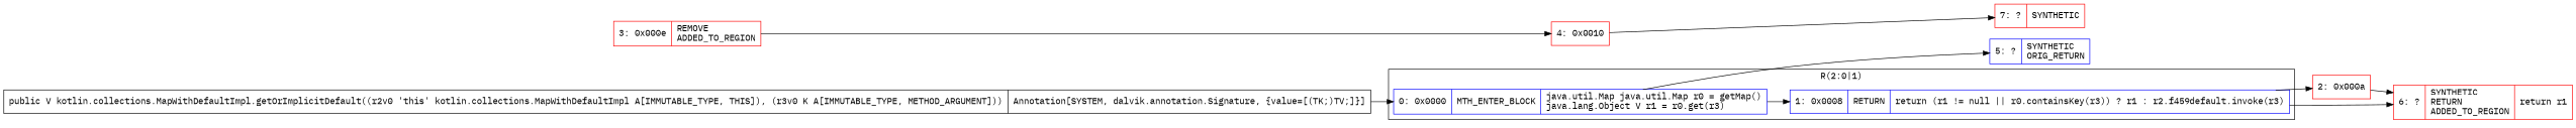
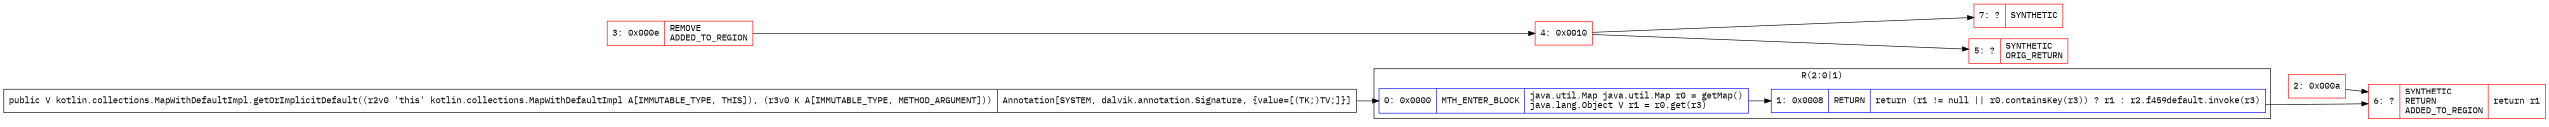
  digraph {
    fontname="IBM Plex Mono"
    rankdir=LR
    node [color=red fontname="IBM Plex Mono" shape=record]
    edge [fontname="IBM Plex Mono"]
    n1 [color=blue label="{0\:\ 0x0000|MTH_ENTER_BLOCK\l|java.util.Map java.util.Map r0 = getMap()\ljava.lang.Object V r1 = r0.get(r3)\l}"]
    n2 [color=blue label="{1\:\ 0x0008|RETURN\l|return (r1 != null \|\| r0.containsKey(r3)) ? r1 : r2.f459default.invoke(r3)\l}"]
    n3 [label="{2\:\ 0x000a}"]
    n4 [label="{6\:\ ?|SYNTHETIC\lRETURN\lADDED_TO_REGION\l|return r1\l}"]
    n5 [label="{3\:\ 0x000e|REMOVE\lADDED_TO_REGION\l}"]
    n6 [label="{4\:\ 0x0010}"]
    n7 [label="{7\:\ ?|SYNTHETIC\l}"]
-   n8 [color=blue label="{5\:\ ?|SYNTHETIC\lORIG_RETURN\l}"]
+   n8 [label="{5\:\ ?|SYNTHETIC\lORIG_RETURN\l}"]
    n9 [label="{public V kotlin.collections.MapWithDefaultImpl.getOrImplicitDefault((r2v0 'this' kotlin.collections.MapWithDefaultImpl A[IMMUTABLE_TYPE, THIS]), (r3v0 K A[IMMUTABLE_TYPE, METHOD_ARGUMENT]))  | Annotation[SYSTEM, dalvik.annotation.Signature, \{value=[(TK;)TV;]\}]\l}" color=""]
    subgraph cluster_1 {
      label="R(2:0|1)"
      n1
      n2
    }
    n1 -> n2
-   n2 -> n3
    n2 -> n4
    n3 -> n4
    n5 -> n6
    n6 -> n7
-   n1 -> n8
+   n6 -> n8
    n9 -> n1
  }
